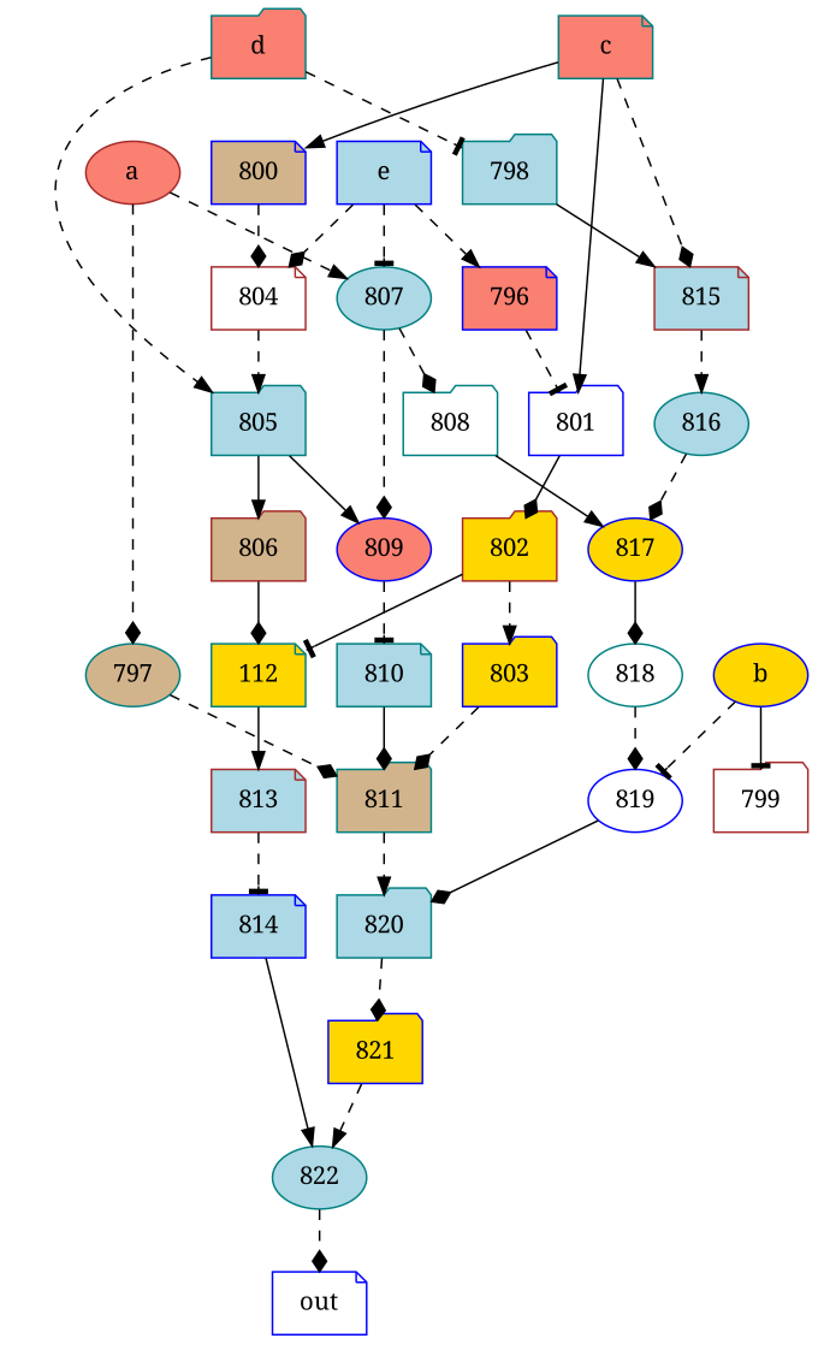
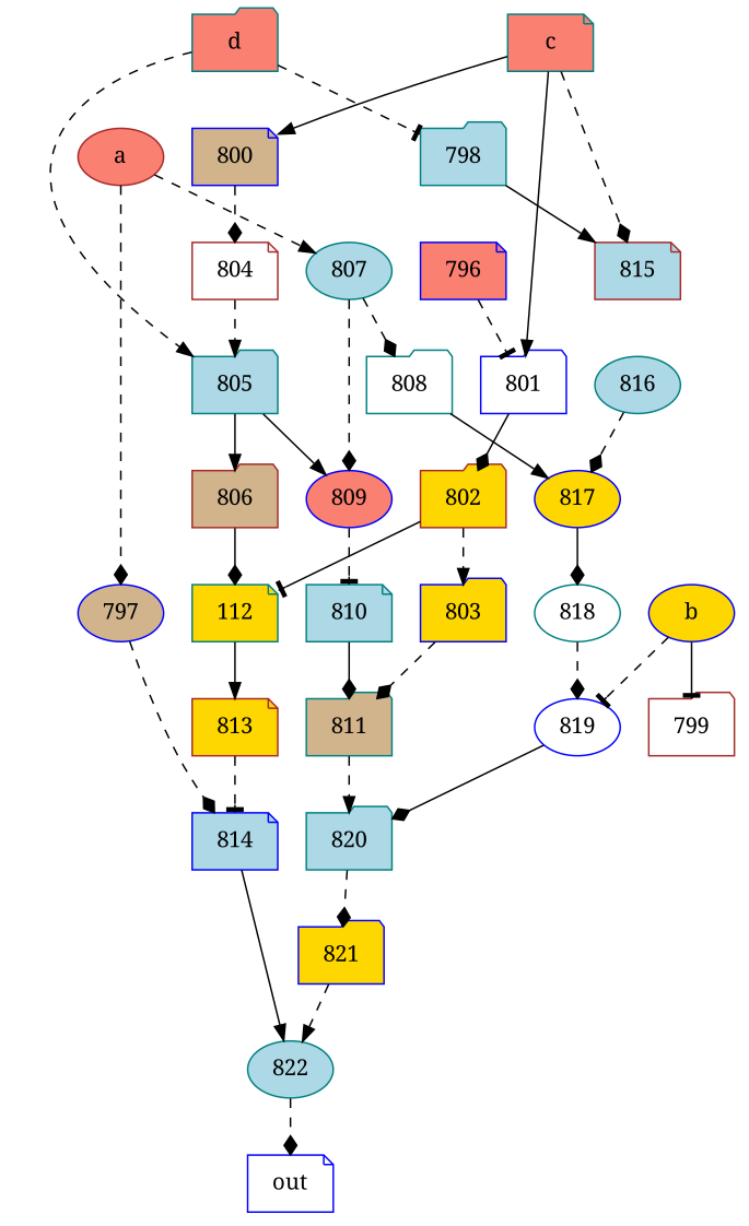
  strict digraph {
    fontname="Noto Serif"
    node [color=teal fillcolor=lightblue fontname="Noto Serif" shape=folder style=filled]
    edge [arrowhead=diamond fontname="Noto Serif" style=dashed]
    822 [shape=ellipse]
    out [color=blue fillcolor=white shape=note]
    a [color=brown fillcolor=salmon shape=ellipse]
-   797 [fillcolor=tan shape=ellipse]
+   797 [color=blue fillcolor=tan shape=ellipse]
    807 [shape=ellipse]
    814 [color=blue shape=note]
    808 [fillcolor=white]
    809 [color=blue fillcolor=salmon shape=ellipse]
    817 [color=blue fillcolor=gold shape=ellipse]
    810 [shape=note]
    818 [fillcolor=white shape=ellipse]
    811 [fillcolor=tan]
    819 [color=blue fillcolor=white shape=ellipse]
    820
    b [color=blue fillcolor=gold shape=ellipse]
    799 [color=brown fillcolor=white]
    802 [color=brown fillcolor=gold]
    803 [color=blue fillcolor=gold]
    n19 [fillcolor=gold label=112 shape=note]
    821 [color=blue fillcolor=gold]
-   813 [color=brown shape=note]
+   813 [color=brown fillcolor=gold shape=note]
    c [fillcolor=salmon shape=note]
    800 [color=blue fillcolor=tan shape=note]
    801 [color=blue fillcolor=white]
    815 [color=brown shape=note]
    804 [color=brown fillcolor=white shape=note]
    816 [shape=ellipse]
    805
    806 [color=brown fillcolor=tan]
    d [fillcolor=salmon]
    798
-   e [color=blue shape=note]
    796 [color=blue fillcolor=salmon shape=note]
    822 -> out
    a -> 797
    a -> 807 [arrowhead=normal]
-   797 -> 811
+   797 -> 814
    807 -> 808
    807 -> 809
    814 -> 822 [arrowhead=normal style=solid]
    808 -> 817 [arrowhead=normal style=solid]
    809 -> 810 [arrowhead=tee]
    817 -> 818 [style=solid]
    810 -> 811 [style=solid]
    818 -> 819
    811 -> 820 [arrowhead=normal]
    819 -> 820 [style=solid]
    820 -> 821
    b -> 819 [arrowhead=tee]
    b -> 799 [arrowhead=tee style=solid]
    802 -> 803 [arrowhead=normal]
    802 -> n19 [arrowhead=tee style=solid]
    803 -> 811
    n19 -> 813 [arrowhead=normal style=solid]
    821 -> 822 [arrowhead=normal]
    813 -> 814 [arrowhead=tee]
    c -> 800 [arrowhead=normal style=solid]
    c -> 801 [arrowhead=normal style=solid]
    c -> 815
    800 -> 804
    801 -> 802 [style=solid]
-   815 -> 816 [arrowhead=normal]
    804 -> 805 [arrowhead=normal]
    816 -> 817
    805 -> 809 [arrowhead=normal style=solid]
    805 -> 806 [arrowhead=normal style=solid]
    806 -> n19 [style=solid]
    d -> 805 [arrowhead=normal]
    d -> 798 [arrowhead=tee]
    798 -> 815 [arrowhead=normal style=solid]
-   e -> 807 [arrowhead=tee]
-   e -> 804
-   e -> 796 [arrowhead=normal]
    796 -> 801 [arrowhead=tee]
  }
